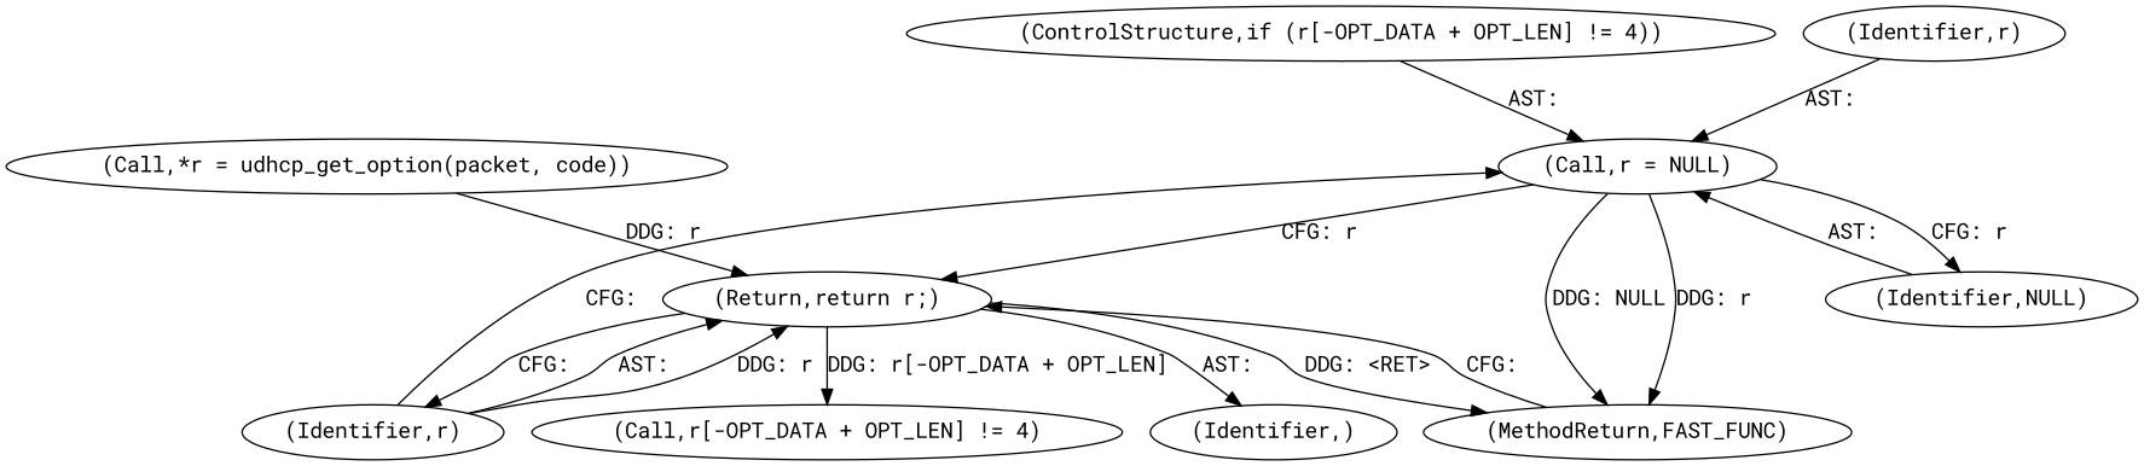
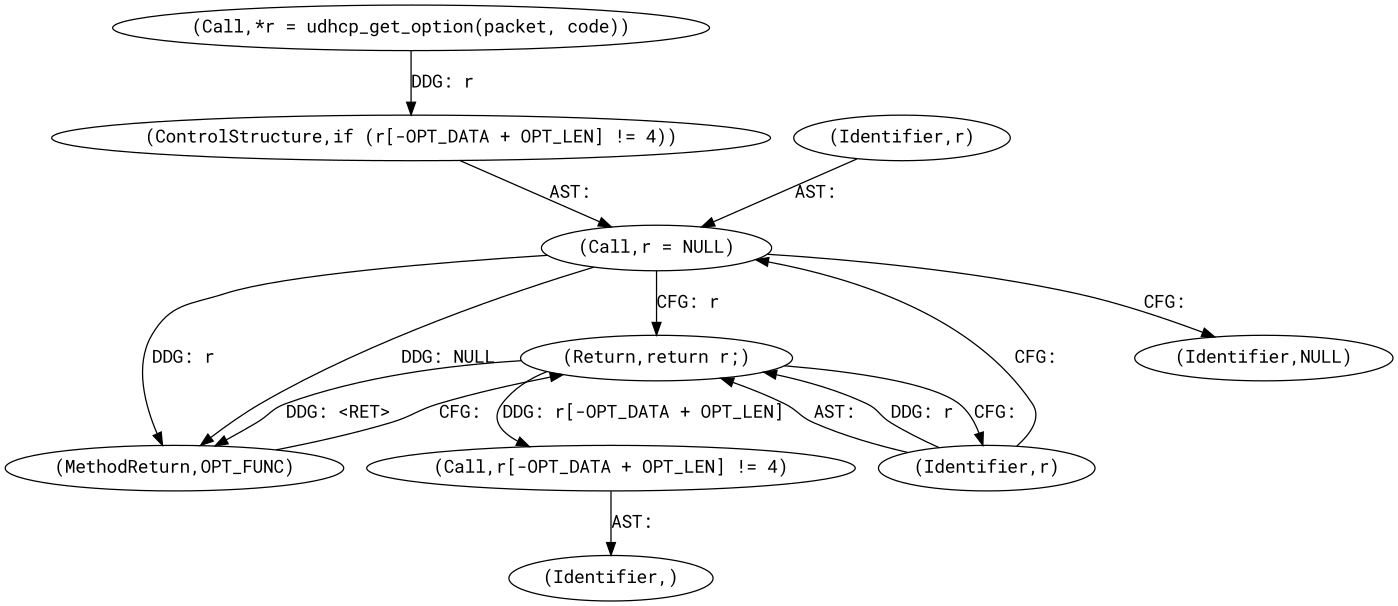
  digraph {
    fontname="Roboto Mono"
    node [fontname="Roboto Mono"]
    edge [fontname="Roboto Mono"]
    n1 [label="(Call,r = NULL)"]
    n2 [label="(Return,return r;)"]
    n3 [label="(Identifier,NULL)"]
-   n4 [label="(MethodReturn,FAST_FUNC)"]
+   n4 [label="(MethodReturn,OPT_FUNC)"]
    n5 [label="(Identifier,)"]
    n6 [label="(Identifier,r)"]
    n7 [label="(Call,r[-OPT_DATA + OPT_LEN] != 4)"]
    n8 [label="(ControlStructure,if (r[-OPT_DATA + OPT_LEN] != 4))"]
    n9 [label="(Identifier,r)"]
    n10 [label="(Call,*r = udhcp_get_option(packet, code))"]
    n1 -> n2 [label="CFG: r"]
-   n1 -> n3 [label="CFG: r"]
+   n1 -> n3 [label="CFG: "]
    n1 -> n4 [label="DDG: r"]
    n1 -> n4 [label="DDG: NULL"]
    n2 -> n4 [label="DDG: <RET>"]
-   n2 -> n5 [label="AST: "]
+   n7 -> n5 [label="AST: "]
    n2 -> n6 [label="CFG: "]
    n2 -> n7 [label="DDG: r[-OPT_DATA + OPT_LEN]"]
-   n3 -> n1 [label="AST: "]
    n4 -> n2 [label="CFG: "]
    n6 -> n1 [label="CFG: "]
    n6 -> n2 [label="AST: "]
    n6 -> n2 [label="DDG: r"]
    n8 -> n1 [label="AST: "]
    n9 -> n1 [label="AST: "]
-   n10 -> n2 [label="DDG: r"]
+   n10 -> n8 [label="DDG: r"]
  }
